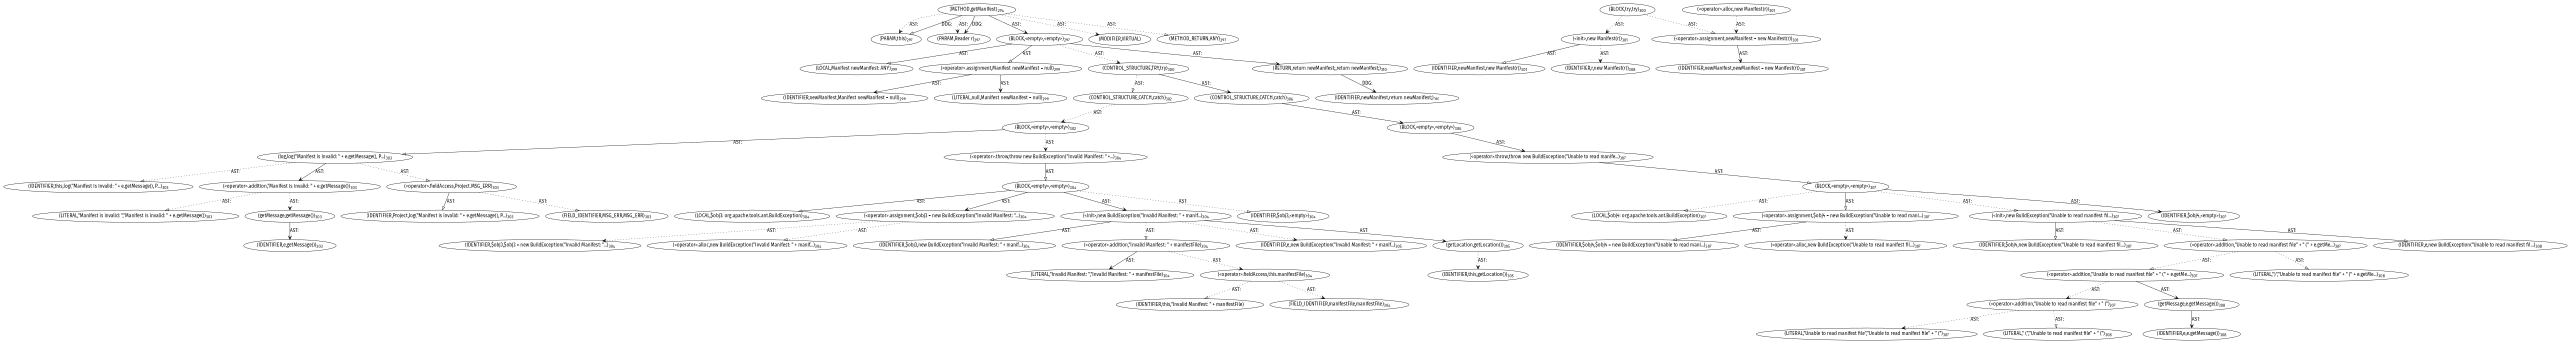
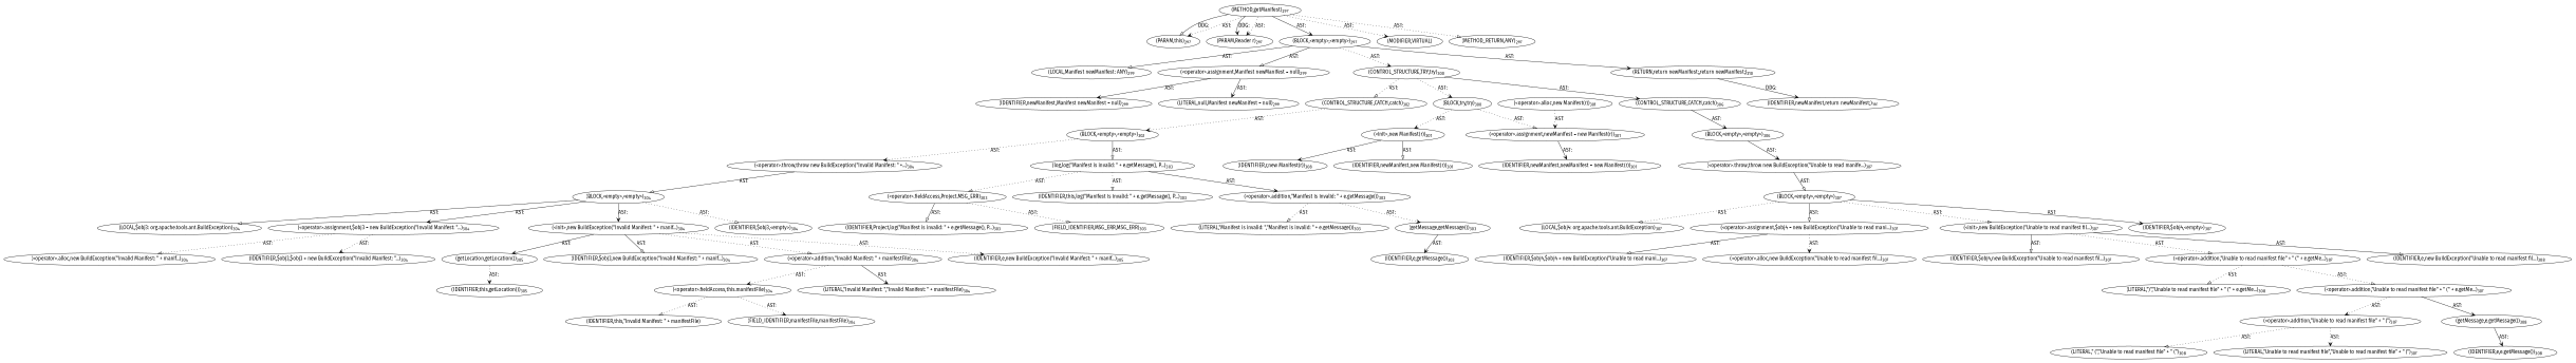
  digraph {
    fontname="Fira Sans"
    node [fontname="Fira Sans"]
    edge [arrowhead=vee fontname="Fira Sans" style=dotted]
-   n1 [label=<(METHOD,getManifest)<SUB>294</SUB>>]
+   n1 [label=<(METHOD,getManifest)<SUB>297</SUB>>]
    n2 [label=<(PARAM,this)<SUB>297</SUB>>]
    n3 [label=<(PARAM,Reader r)<SUB>297</SUB>>]
    n4 [label=<(BLOCK,&lt;empty&gt;,&lt;empty&gt;)<SUB>297</SUB>>]
    n5 [label=<(MODIFIER,VIRTUAL)>]
    n6 [label=<(METHOD_RETURN,ANY)<SUB>297</SUB>>]
    n7 [label=<(LOCAL,Manifest newManifest: ANY)<SUB>299</SUB>>]
    n8 [label=<(&lt;operator&gt;.assignment,Manifest newManifest = null)<SUB>299</SUB>>]
    n9 [label=<(CONTROL_STRUCTURE,TRY,try)<SUB>300</SUB>>]
    n10 [label=<(RETURN,return newManifest;,return newManifest;)<SUB>310</SUB>>]
    n11 [label=<(IDENTIFIER,newManifest,Manifest newManifest = null)<SUB>299</SUB>>]
    n12 [label=<(LITERAL,null,Manifest newManifest = null)<SUB>299</SUB>>]
    n13 [label=<(BLOCK,try,try)<SUB>300</SUB>>]
    n14 [label=<(CONTROL_STRUCTURE,CATCH,catch)<SUB>302</SUB>>]
    n15 [label=<(CONTROL_STRUCTURE,CATCH,catch)<SUB>306</SUB>>]
    n16 [label=<(IDENTIFIER,newManifest,return newManifest;)<SUB>310</SUB>>]
    n17 [label=<(&lt;operator&gt;.assignment,newManifest = new Manifest(r))<SUB>301</SUB>>]
    n18 [label=<(&lt;init&gt;,new Manifest(r))<SUB>301</SUB>>]
    n19 [label=<(BLOCK,&lt;empty&gt;,&lt;empty&gt;)<SUB>302</SUB>>]
    n20 [label=<(BLOCK,&lt;empty&gt;,&lt;empty&gt;)<SUB>306</SUB>>]
    n21 [label=<(IDENTIFIER,newManifest,newManifest = new Manifest(r))<SUB>301</SUB>>]
    n22 [label=<(IDENTIFIER,newManifest,new Manifest(r))<SUB>301</SUB>>]
    n23 [label=<(IDENTIFIER,r,new Manifest(r))<SUB>308</SUB>>]
    n24 [label=<(&lt;operator&gt;.alloc,new Manifest(r))<SUB>301</SUB>>]
    n25 [label=<(log,log(&quot;Manifest is invalid: &quot; + e.getMessage(), P...)<SUB>303</SUB>>]
    n26 [label=<(&lt;operator&gt;.throw,throw new BuildException(&quot;Invalid Manifest: &quot; +...)<SUB>304</SUB>>]
    n27 [label=<(IDENTIFIER,this,log(&quot;Manifest is invalid: &quot; + e.getMessage(), P...)<SUB>303</SUB>>]
    n28 [label=<(&lt;operator&gt;.addition,&quot;Manifest is invalid: &quot; + e.getMessage())<SUB>303</SUB>>]
    n29 [label=<(&lt;operator&gt;.fieldAccess,Project.MSG_ERR)<SUB>303</SUB>>]
    n30 [label=<(BLOCK,&lt;empty&gt;,&lt;empty&gt;)<SUB>304</SUB>>]
    n31 [label=<(LITERAL,&quot;Manifest is invalid: &quot;,&quot;Manifest is invalid: &quot; + e.getMessage())<SUB>303</SUB>>]
    n32 [label=<(getMessage,getMessage())<SUB>303</SUB>>]
    n33 [label=<(IDENTIFIER,Project,log(&quot;Manifest is invalid: &quot; + e.getMessage(), P...)<SUB>303</SUB>>]
    n34 [label=<(FIELD_IDENTIFIER,MSG_ERR,MSG_ERR)<SUB>303</SUB>>]
    n35 [label=<(IDENTIFIER,e,getMessage())<SUB>303</SUB>>]
    n36 [label=<(LOCAL,$obj3: org.apache.tools.ant.BuildException)<SUB>304</SUB>>]
    n37 [label=<(&lt;operator&gt;.assignment,$obj3 = new BuildException(&quot;Invalid Manifest: &quot;...)<SUB>304</SUB>>]
    n38 [label=<(&lt;init&gt;,new BuildException(&quot;Invalid Manifest: &quot; + manif...)<SUB>304</SUB>>]
    n39 [label=<(IDENTIFIER,$obj3,&lt;empty&gt;)<SUB>304</SUB>>]
    n40 [label=<(IDENTIFIER,$obj3,$obj3 = new BuildException(&quot;Invalid Manifest: &quot;...)<SUB>304</SUB>>]
    n41 [label=<(&lt;operator&gt;.alloc,new BuildException(&quot;Invalid Manifest: &quot; + manif...)<SUB>304</SUB>>]
    n42 [label=<(IDENTIFIER,$obj3,new BuildException(&quot;Invalid Manifest: &quot; + manif...)<SUB>304</SUB>>]
    n43 [label=<(&lt;operator&gt;.addition,&quot;Invalid Manifest: &quot; + manifestFile)<SUB>304</SUB>>]
    n44 [label=<(IDENTIFIER,e,new BuildException(&quot;Invalid Manifest: &quot; + manif...)<SUB>305</SUB>>]
    n45 [label=<(getLocation,getLocation())<SUB>305</SUB>>]
    n46 [label=<(LITERAL,&quot;Invalid Manifest: &quot;,&quot;Invalid Manifest: &quot; + manifestFile)<SUB>304</SUB>>]
    n47 [label=<(&lt;operator&gt;.fieldAccess,this.manifestFile)<SUB>304</SUB>>]
    n48 [label=<(IDENTIFIER,this,getLocation())<SUB>305</SUB>>]
    n49 [label=<(IDENTIFIER,this,&quot;Invalid Manifest: &quot; + manifestFile)>]
    n50 [label=<(FIELD_IDENTIFIER,manifestFile,manifestFile)<SUB>304</SUB>>]
    n51 [label=<(&lt;operator&gt;.throw,throw new BuildException(&quot;Unable to read manife...)<SUB>307</SUB>>]
    n52 [label=<(BLOCK,&lt;empty&gt;,&lt;empty&gt;)<SUB>307</SUB>>]
    n53 [label=<(LOCAL,$obj4: org.apache.tools.ant.BuildException)<SUB>307</SUB>>]
    n54 [label=<(&lt;operator&gt;.assignment,$obj4 = new BuildException(&quot;Unable to read mani...)<SUB>307</SUB>>]
    n55 [label=<(&lt;init&gt;,new BuildException(&quot;Unable to read manifest fil...)<SUB>307</SUB>>]
    n56 [label=<(IDENTIFIER,$obj4,&lt;empty&gt;)<SUB>307</SUB>>]
    n57 [label=<(IDENTIFIER,$obj4,$obj4 = new BuildException(&quot;Unable to read mani...)<SUB>307</SUB>>]
    n58 [label=<(&lt;operator&gt;.alloc,new BuildException(&quot;Unable to read manifest fil...)<SUB>307</SUB>>]
    n59 [label=<(IDENTIFIER,$obj4,new BuildException(&quot;Unable to read manifest fil...)<SUB>307</SUB>>]
    n60 [label=<(&lt;operator&gt;.addition,&quot;Unable to read manifest file&quot; + &quot; (&quot; + e.getMe...)<SUB>307</SUB>>]
    n61 [label=<(IDENTIFIER,e,new BuildException(&quot;Unable to read manifest fil...)<SUB>308</SUB>>]
    n62 [label=<(&lt;operator&gt;.addition,&quot;Unable to read manifest file&quot; + &quot; (&quot; + e.getMe...)<SUB>307</SUB>>]
    n63 [label=<(LITERAL,&quot;)&quot;,&quot;Unable to read manifest file&quot; + &quot; (&quot; + e.getMe...)<SUB>308</SUB>>]
    n64 [label=<(&lt;operator&gt;.addition,&quot;Unable to read manifest file&quot; + &quot; (&quot;)<SUB>307</SUB>>]
    n65 [label=<(getMessage,e.getMessage())<SUB>308</SUB>>]
    n66 [label=<(LITERAL,&quot;Unable to read manifest file&quot;,&quot;Unable to read manifest file&quot; + &quot; (&quot;)<SUB>307</SUB>>]
    n67 [label=<(LITERAL,&quot; (&quot;,&quot;Unable to read manifest file&quot; + &quot; (&quot;)<SUB>308</SUB>>]
    n68 [label=<(IDENTIFIER,e,e.getMessage())<SUB>308</SUB>>]
    n1 -> n2 [label="AST: "]
    n1 -> n2 [arrowhead=onormal label="DDG: " style=solid]
    n1 -> n3 [label="AST: "]
    n1 -> n3 [label="DDG: " style=solid]
    n1 -> n4 [label="AST: " style=solid]
    n1 -> n5 [label="AST: "]
    n1 -> n6 [arrowhead=onormal label="AST: "]
    n4 -> n7 [arrowhead=onormal label="AST: " style=solid]
    n4 -> n8 [arrowhead=onormal label="AST: " style=solid]
    n4 -> n9 [label="AST: "]
    n4 -> n10 [label="AST: " style=solid]
    n8 -> n11 [label="AST: " style=solid]
    n8 -> n12 [label="AST: " style=solid]
+   n9 -> n13 [label="AST: "]
    n9 -> n14 [arrowhead=onormal label="AST: "]
    n9 -> n15 [label="AST: " style=solid]
    n10 -> n16 [label="DDG: " style=solid]
    n13 -> n17 [arrowhead=onormal label="AST: "]
    n13 -> n18 [label="AST: "]
    n14 -> n19 [label="AST: "]
    n15 -> n20 [label="AST: " style=solid]
    n17 -> n21 [label="AST: " style=solid]
    n18 -> n22 [arrowhead=onormal label="AST: " style=solid]
-   n18 -> n23 [label="AST: "]
+   n18 -> n23 [label="AST: " style=solid]
    n19 -> n25 [arrowhead=onormal label="AST: " style=solid]
    n19 -> n26 [label="AST: "]
    n20 -> n51 [label="AST: " style=solid]
    n24 -> n17 [label="AST: "]
    n25 -> n27 [arrowhead=onormal label="AST: "]
    n25 -> n28 [label="AST: " style=solid]
    n25 -> n29 [arrowhead=onormal label="AST: "]
    n26 -> n30 [arrowhead=onormal label="AST: " style=solid]
    n28 -> n31 [arrowhead=onormal label="AST: "]
    n28 -> n32 [label="AST: "]
    n29 -> n33 [arrowhead=onormal label="AST: " style=solid]
    n29 -> n34 [arrowhead=onormal label="AST: "]
    n30 -> n36 [arrowhead=onormal label="AST: " style=solid]
    n30 -> n37 [label="AST: " style=solid]
    n30 -> n38 [label="AST: " style=solid]
    n30 -> n39 [arrowhead=onormal label="AST: "]
    n32 -> n35 [label="AST: " style=solid]
    n37 -> n40 [label="AST: "]
    n37 -> n41 [arrowhead=onormal label="AST: "]
    n38 -> n42 [arrowhead=onormal label="AST: " style=solid]
    n38 -> n43 [arrowhead=onormal label="AST: "]
    n38 -> n44 [label="AST: "]
    n38 -> n45 [label="AST: " style=solid]
    n43 -> n46 [label="AST: " style=solid]
    n43 -> n47 [label="AST: "]
    n45 -> n48 [label="AST: "]
    n47 -> n49 [arrowhead=onormal label="AST: "]
    n47 -> n50 [label="AST: "]
    n51 -> n52 [arrowhead=onormal label="AST: " style=solid]
    n52 -> n53 [arrowhead=onormal label="AST: "]
    n52 -> n54 [arrowhead=onormal label="AST: " style=solid]
    n52 -> n55 [arrowhead=onormal label="AST: "]
    n52 -> n56 [label="AST: " style=solid]
    n54 -> n57 [arrowhead=onormal label="AST: " style=solid]
    n54 -> n58 [label="AST: "]
    n55 -> n59 [arrowhead=onormal label="AST: " style=solid]
    n55 -> n60 [arrowhead=onormal label="AST: "]
    n55 -> n61 [arrowhead=onormal label="AST: " style=solid]
    n60 -> n62 [arrowhead=onormal label="AST: "]
    n60 -> n63 [arrowhead=onormal label="AST: "]
    n62 -> n64 [label="AST: "]
    n62 -> n65 [label="AST: " style=solid]
    n64 -> n66 [label="AST: "]
    n64 -> n67 [arrowhead=onormal label="AST: "]
    n65 -> n68 [label="AST: " style=solid]
  }
